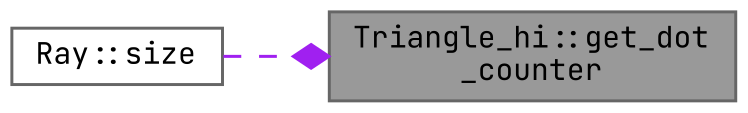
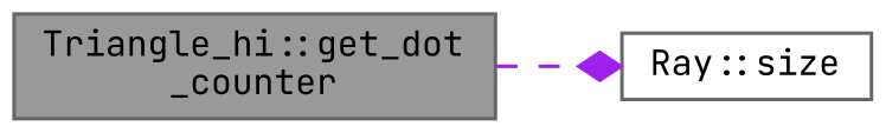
  digraph {
    rankdir=LR
    fontname="JetBrains Mono"
    node [fontname="JetBrains Mono" fontsize=10 shape=box style=filled]
    n1 [color=gray40 fillcolor=grey60 fontcolor=black height=0.2 label="Triangle_hi::get_dot\l_counter" width=0.4]
    n2 [color=grey40 fillcolor=white height=0.2 label="Ray::size" width=0.4]
-   n2 -> n1 [color=purple fontname="JetBrains Mono" fontsize=10 labelfontname=Helvetica labelfontsize=10 style=dashed arrowhead=diamond]
+   n1 -> n2 [color=purple fontname="JetBrains Mono" fontsize=10 labelfontname=Helvetica labelfontsize=10 style=dashed arrowhead=diamond]
  }
